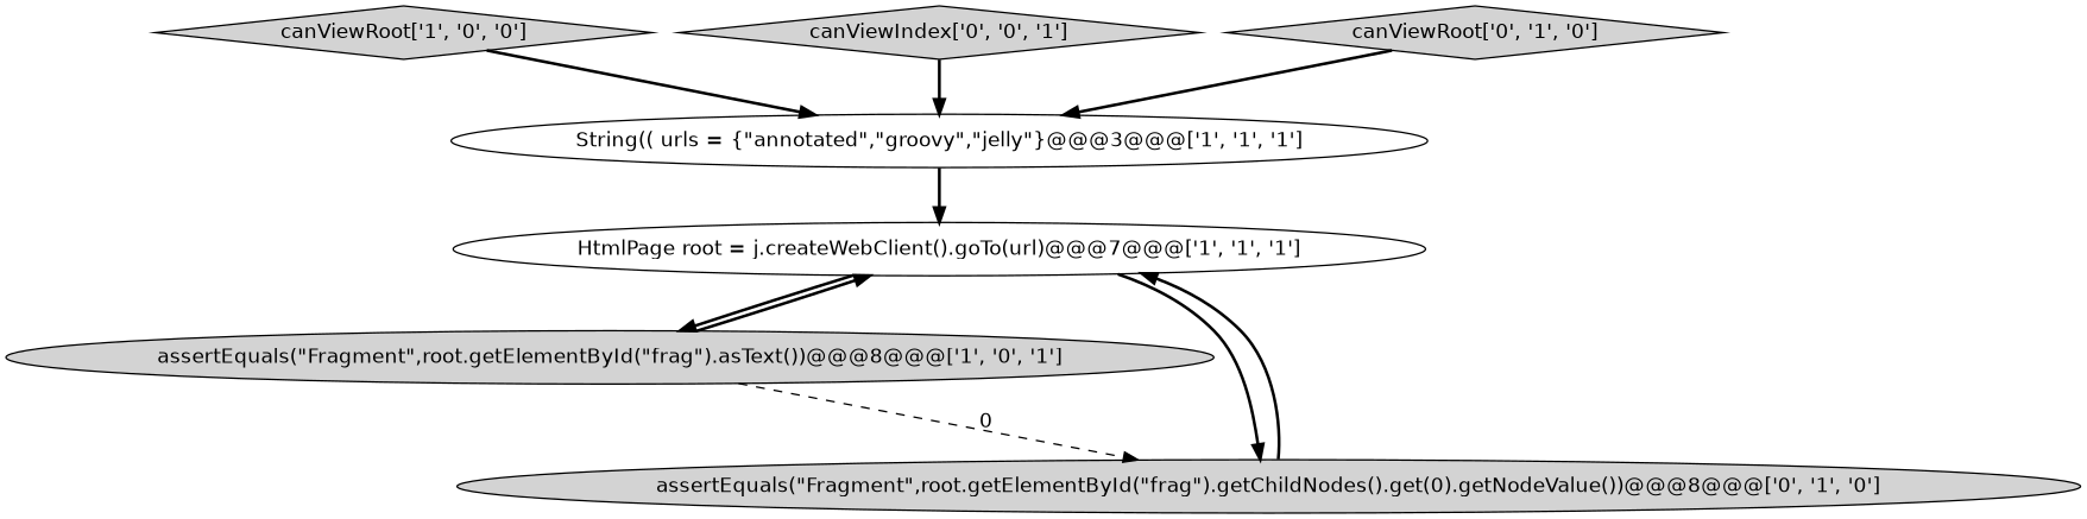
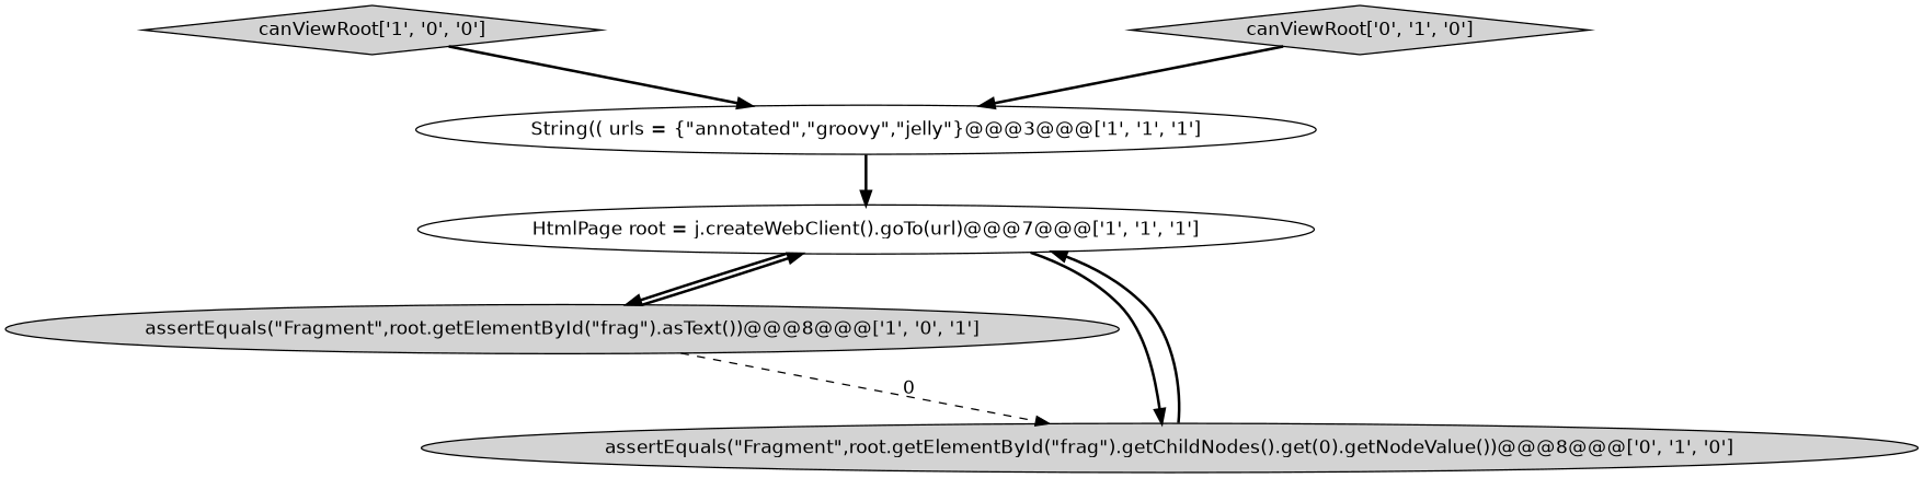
  digraph {
    fontname="DejaVu Sans"
    node [fillcolor=lightgray shape=ellipse style=filled fontname="DejaVu Sans"]
    edge [style=bold fontname="DejaVu Sans"]
    n1 [fillcolor=white label="HtmlPage root = j.createWebClient().goTo(url)@@@7@@@['1', '1', '1']"]
    n2 [label="assertEquals(\"Fragment\",root.getElementById(\"frag\").asText())@@@8@@@['1', '0', '1']"]
    n3 [label="assertEquals(\"Fragment\",root.getElementById(\"frag\").getChildNodes().get(0).getNodeValue())@@@8@@@['0', '1', '0']"]
    n4 [label="canViewRoot['1', '0', '0']" shape=diamond]
    n5 [fillcolor=white label="String(( urls = {\"annotated\",\"groovy\",\"jelly\"}@@@3@@@['1', '1', '1']"]
-   n6 [label="canViewIndex['0', '0', '1']" shape=diamond]
    n7 [label="canViewRoot['0', '1', '0']" shape=diamond]
    n1 -> n2
    n1 -> n3
    n2 -> n1
    n2 -> n3 [label=0 style=dashed]
    n3 -> n1
    n4 -> n5
    n5 -> n1
-   n6 -> n5
    n7 -> n5
  }
